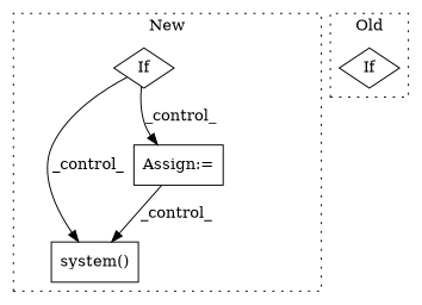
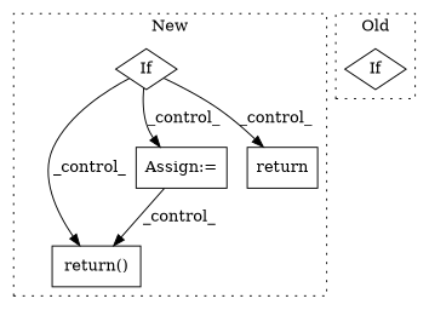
  digraph {
    node [a=96 l=3 shape=box]
-   n1 [a=75 l="10,1" label="system()" s="1896,1941"]
+   n1 [a=75 l="10,1" label="return()" s="1896,1941"]
    n2 [label=If s=623 shape=diamond]
    n3 [a=68 label="Assign:=" s=1750]
+   n4 [a=93 l=6 label=return s=2291]
    n5 [label=If s=1051 shape=diamond]
    subgraph cluster_1 {
      label=New
      style=dotted
      n1
      n2
      n3
+     n4
    }
    subgraph cluster_2 {
      label=Old
      style=dotted
      n5
    }
    n2 -> n1 [label=_control_]
    n2 -> n3 [label=_control_]
+   n2 -> n4 [label=_control_]
    n3 -> n1 [label=_control_]
  }
